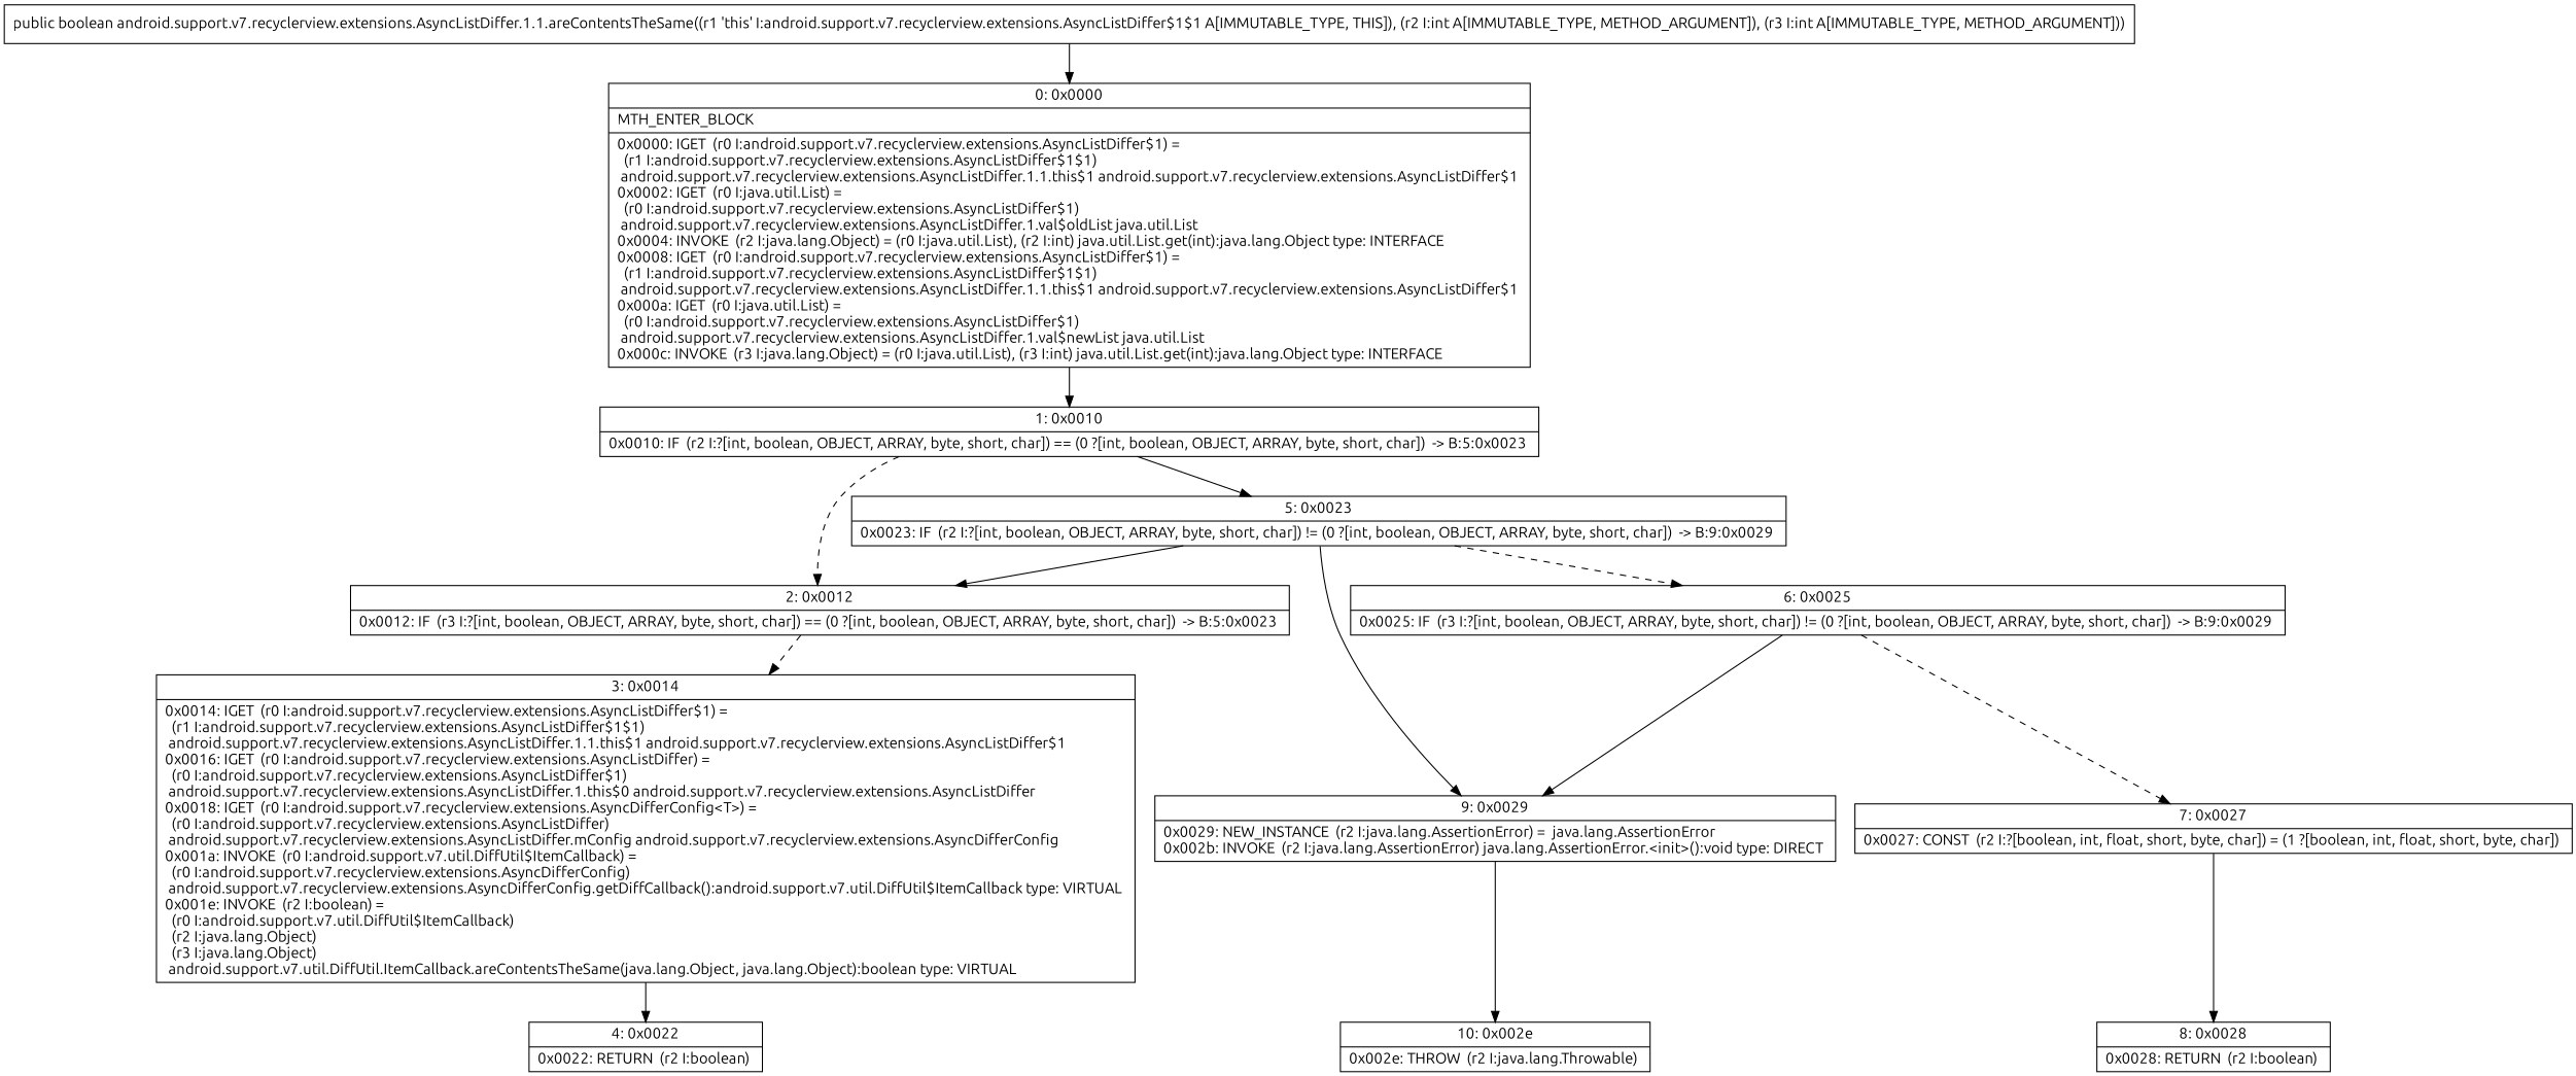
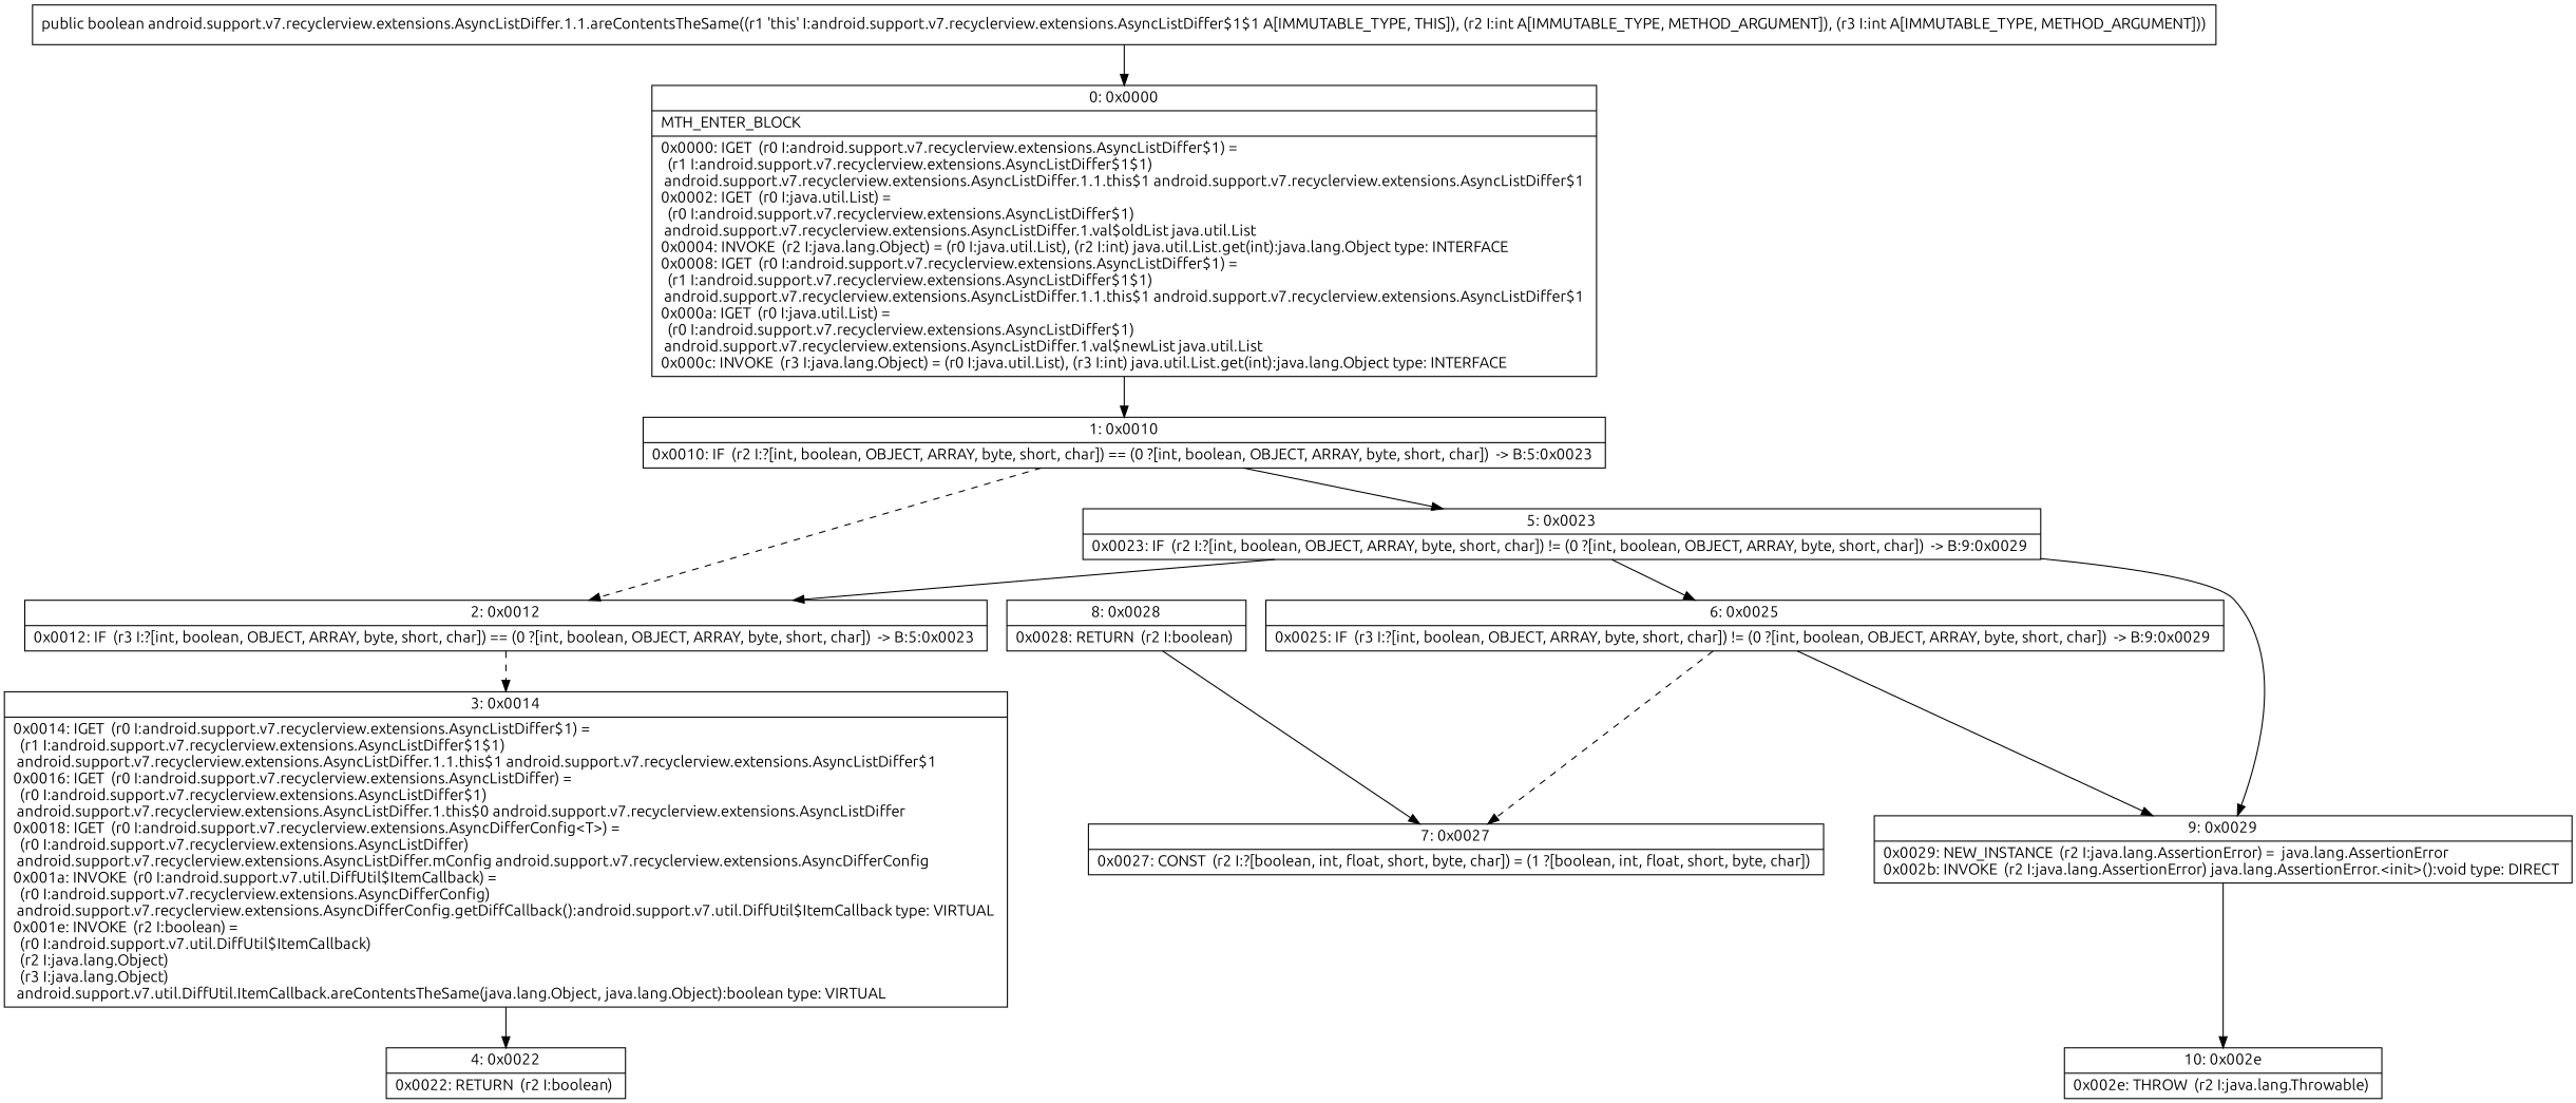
  digraph {
    fontname=Ubuntu
    node [fontname=Ubuntu shape=record]
    edge [fontname=Ubuntu]
    n1 [label="{0\:\ 0x0000|MTH_ENTER_BLOCK\l|0x0000: IGET  (r0 I:android.support.v7.recyclerview.extensions.AsyncListDiffer$1) = \l  (r1 I:android.support.v7.recyclerview.extensions.AsyncListDiffer$1$1)\l android.support.v7.recyclerview.extensions.AsyncListDiffer.1.1.this$1 android.support.v7.recyclerview.extensions.AsyncListDiffer$1 \l0x0002: IGET  (r0 I:java.util.List) = \l  (r0 I:android.support.v7.recyclerview.extensions.AsyncListDiffer$1)\l android.support.v7.recyclerview.extensions.AsyncListDiffer.1.val$oldList java.util.List \l0x0004: INVOKE  (r2 I:java.lang.Object) = (r0 I:java.util.List), (r2 I:int) java.util.List.get(int):java.lang.Object type: INTERFACE \l0x0008: IGET  (r0 I:android.support.v7.recyclerview.extensions.AsyncListDiffer$1) = \l  (r1 I:android.support.v7.recyclerview.extensions.AsyncListDiffer$1$1)\l android.support.v7.recyclerview.extensions.AsyncListDiffer.1.1.this$1 android.support.v7.recyclerview.extensions.AsyncListDiffer$1 \l0x000a: IGET  (r0 I:java.util.List) = \l  (r0 I:android.support.v7.recyclerview.extensions.AsyncListDiffer$1)\l android.support.v7.recyclerview.extensions.AsyncListDiffer.1.val$newList java.util.List \l0x000c: INVOKE  (r3 I:java.lang.Object) = (r0 I:java.util.List), (r3 I:int) java.util.List.get(int):java.lang.Object type: INTERFACE \l}"]
    n2 [label="{1\:\ 0x0010|0x0010: IF  (r2 I:?[int, boolean, OBJECT, ARRAY, byte, short, char]) == (0 ?[int, boolean, OBJECT, ARRAY, byte, short, char])  \-\> B:5:0x0023 \l}"]
    n3 [label="{2\:\ 0x0012|0x0012: IF  (r3 I:?[int, boolean, OBJECT, ARRAY, byte, short, char]) == (0 ?[int, boolean, OBJECT, ARRAY, byte, short, char])  \-\> B:5:0x0023 \l}"]
    n4 [label="{5\:\ 0x0023|0x0023: IF  (r2 I:?[int, boolean, OBJECT, ARRAY, byte, short, char]) != (0 ?[int, boolean, OBJECT, ARRAY, byte, short, char])  \-\> B:9:0x0029 \l}"]
    n5 [label="{3\:\ 0x0014|0x0014: IGET  (r0 I:android.support.v7.recyclerview.extensions.AsyncListDiffer$1) = \l  (r1 I:android.support.v7.recyclerview.extensions.AsyncListDiffer$1$1)\l android.support.v7.recyclerview.extensions.AsyncListDiffer.1.1.this$1 android.support.v7.recyclerview.extensions.AsyncListDiffer$1 \l0x0016: IGET  (r0 I:android.support.v7.recyclerview.extensions.AsyncListDiffer) = \l  (r0 I:android.support.v7.recyclerview.extensions.AsyncListDiffer$1)\l android.support.v7.recyclerview.extensions.AsyncListDiffer.1.this$0 android.support.v7.recyclerview.extensions.AsyncListDiffer \l0x0018: IGET  (r0 I:android.support.v7.recyclerview.extensions.AsyncDifferConfig\<T\>) = \l  (r0 I:android.support.v7.recyclerview.extensions.AsyncListDiffer)\l android.support.v7.recyclerview.extensions.AsyncListDiffer.mConfig android.support.v7.recyclerview.extensions.AsyncDifferConfig \l0x001a: INVOKE  (r0 I:android.support.v7.util.DiffUtil$ItemCallback) = \l  (r0 I:android.support.v7.recyclerview.extensions.AsyncDifferConfig)\l android.support.v7.recyclerview.extensions.AsyncDifferConfig.getDiffCallback():android.support.v7.util.DiffUtil$ItemCallback type: VIRTUAL \l0x001e: INVOKE  (r2 I:boolean) = \l  (r0 I:android.support.v7.util.DiffUtil$ItemCallback)\l  (r2 I:java.lang.Object)\l  (r3 I:java.lang.Object)\l android.support.v7.util.DiffUtil.ItemCallback.areContentsTheSame(java.lang.Object, java.lang.Object):boolean type: VIRTUAL \l}"]
    n6 [label="{6\:\ 0x0025|0x0025: IF  (r3 I:?[int, boolean, OBJECT, ARRAY, byte, short, char]) != (0 ?[int, boolean, OBJECT, ARRAY, byte, short, char])  \-\> B:9:0x0029 \l}"]
    n7 [label="{9\:\ 0x0029|0x0029: NEW_INSTANCE  (r2 I:java.lang.AssertionError) =  java.lang.AssertionError \l0x002b: INVOKE  (r2 I:java.lang.AssertionError) java.lang.AssertionError.\<init\>():void type: DIRECT \l}"]
    n8 [label="{4\:\ 0x0022|0x0022: RETURN  (r2 I:boolean) \l}"]
    n9 [label="{7\:\ 0x0027|0x0027: CONST  (r2 I:?[boolean, int, float, short, byte, char]) = (1 ?[boolean, int, float, short, byte, char]) \l}"]
    n10 [label="{10\:\ 0x002e|0x002e: THROW  (r2 I:java.lang.Throwable) \l}"]
    n11 [label="{8\:\ 0x0028|0x0028: RETURN  (r2 I:boolean) \l}"]
    n12 [label="{public boolean android.support.v7.recyclerview.extensions.AsyncListDiffer.1.1.areContentsTheSame((r1 'this' I:android.support.v7.recyclerview.extensions.AsyncListDiffer$1$1 A[IMMUTABLE_TYPE, THIS]), (r2 I:int A[IMMUTABLE_TYPE, METHOD_ARGUMENT]), (r3 I:int A[IMMUTABLE_TYPE, METHOD_ARGUMENT])) }"]
    n1 -> n2
    n2 -> n3 [style=dashed]
    n2 -> n4
    n3 -> n5 [style=dashed]
    n4 -> n3
-   n4 -> n6 [style=dashed]
+   n4 -> n6 [style=solid]
    n4 -> n7
    n5 -> n8
    n6 -> n7
    n6 -> n9 [style=dashed]
    n7 -> n10
-   n9 -> n11
+   n11 -> n9
    n12 -> n1
  }
